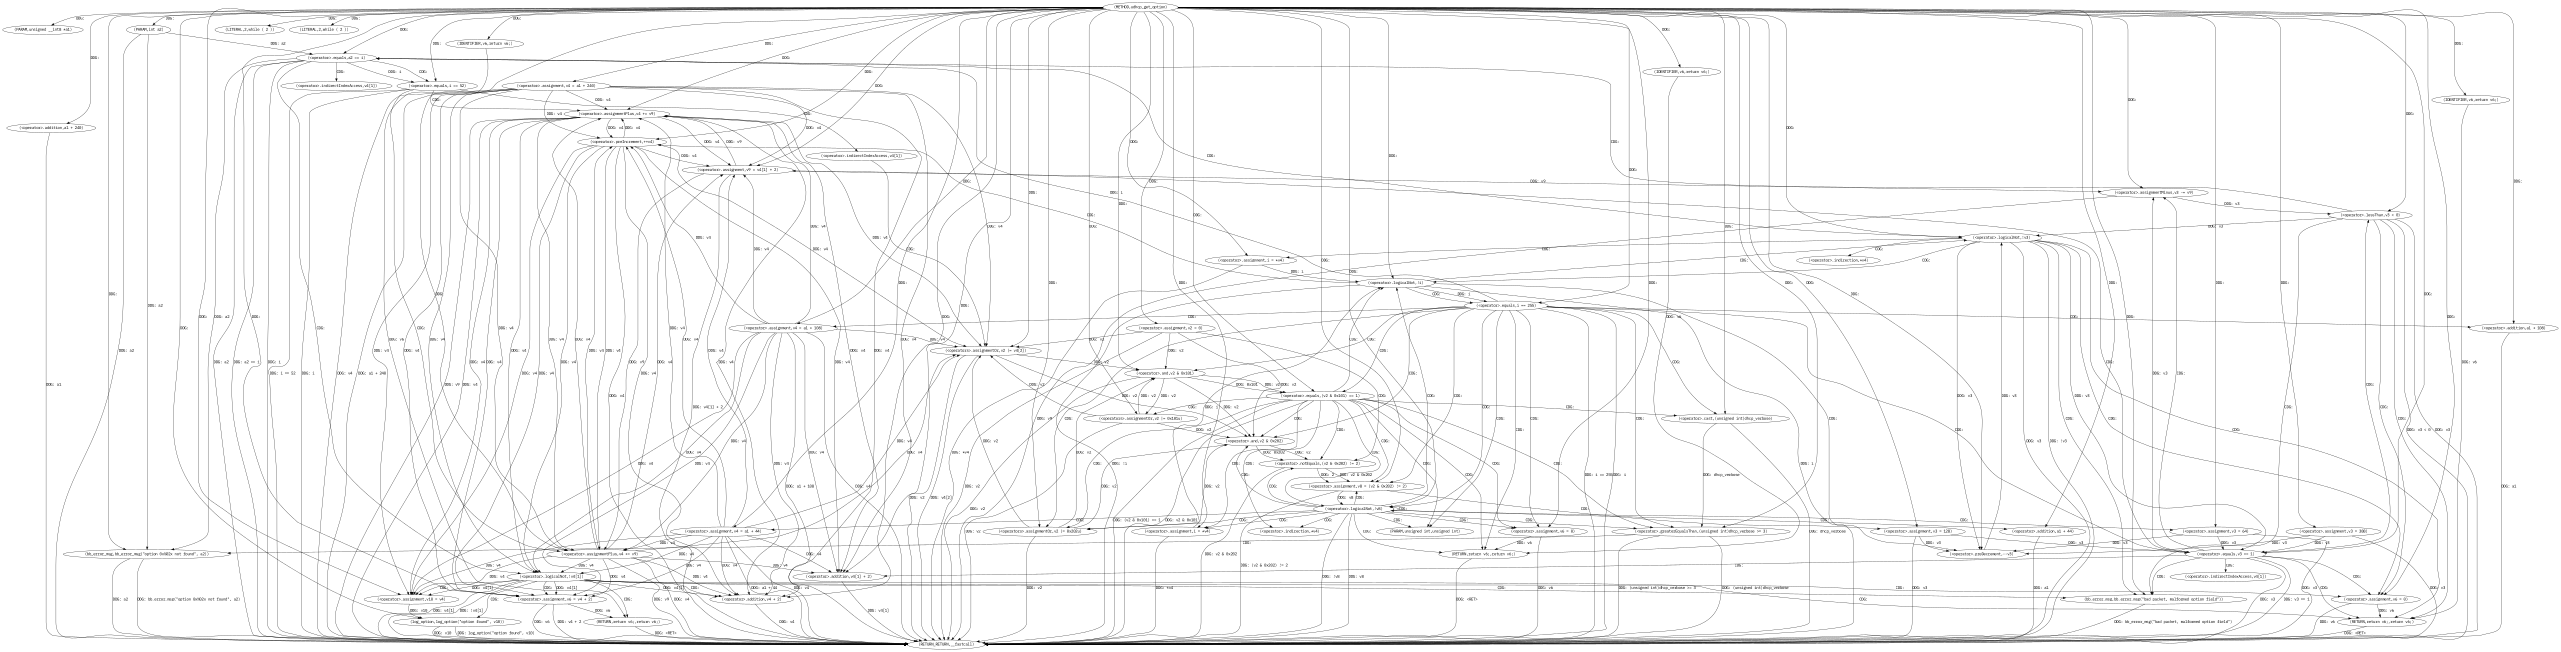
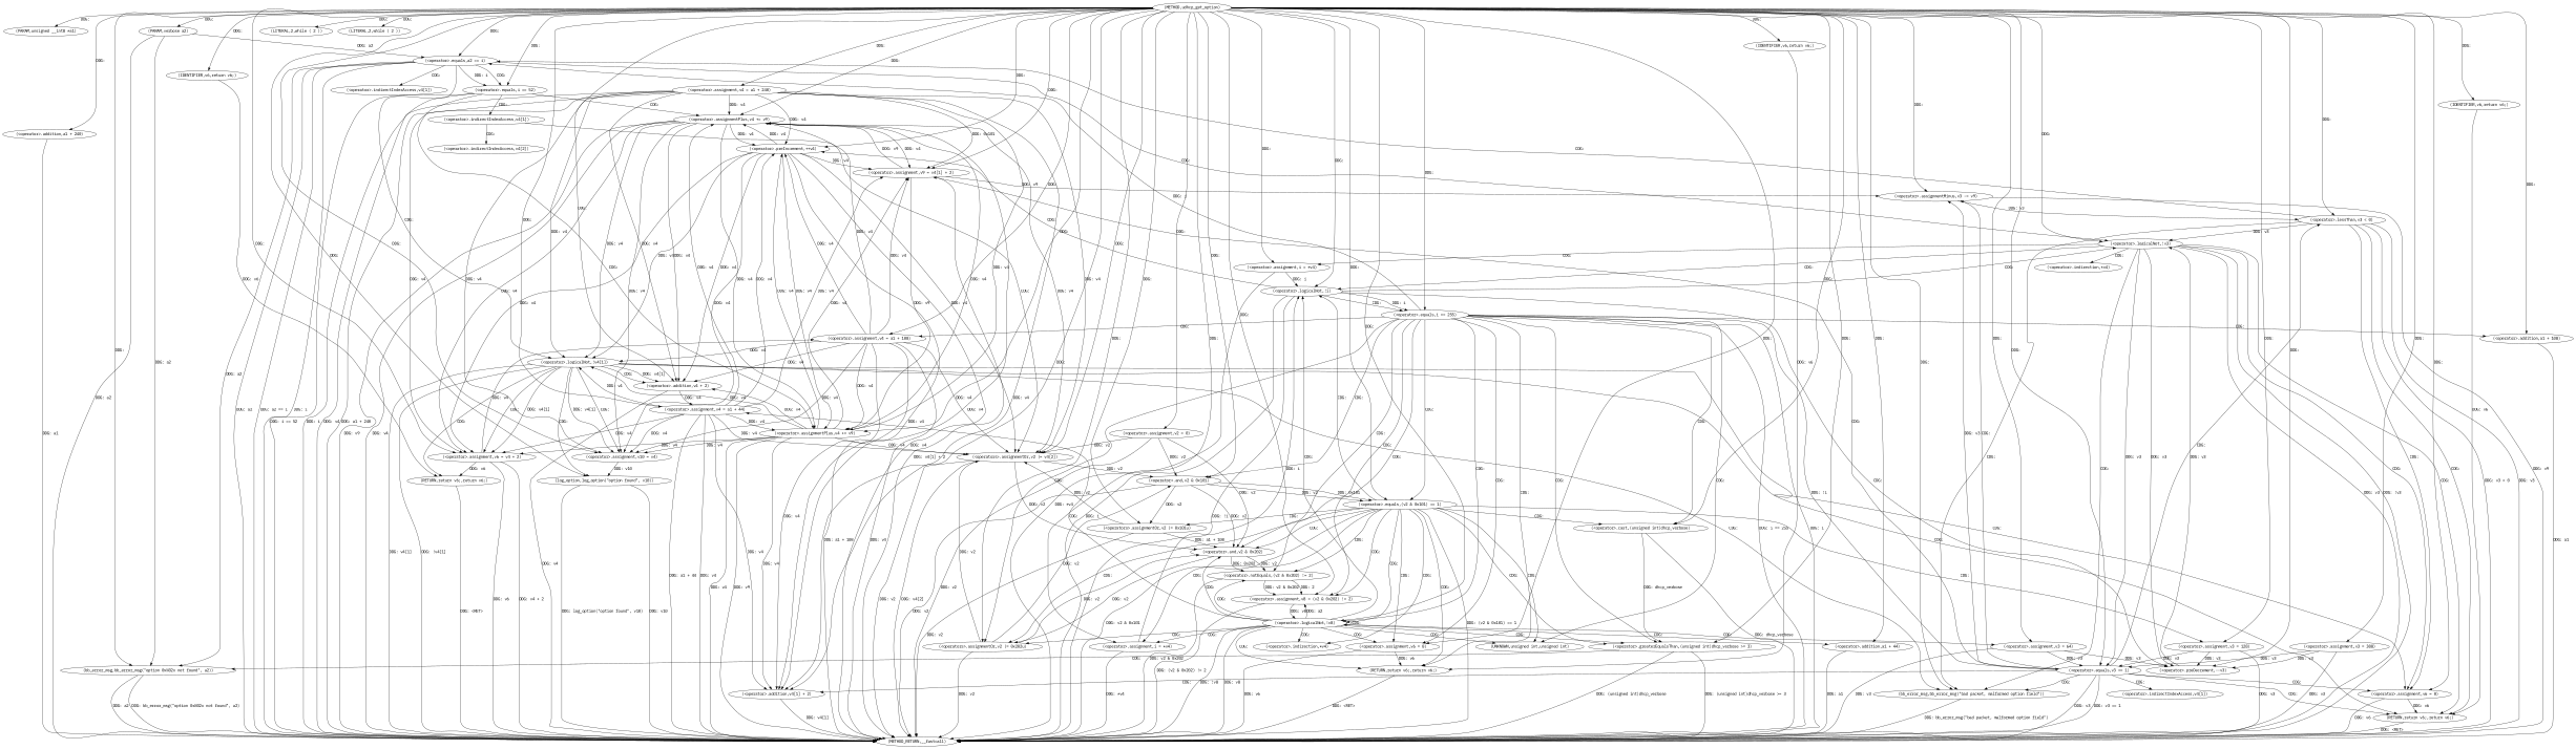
  digraph {
    fontname="IBM Plex Mono"
    node [fontname="IBM Plex Mono"]
    edge [fontname="IBM Plex Mono"]
    n1 [label="(METHOD,udhcp_get_option)"]
    n2 [label="(PARAM,unsigned __int8 *a1)"]
-   n3 [label="(PARAM,int a2)"]
+   n3 [label="(PARAM,verbose a2)"]
    n4 [label="(<operator>.assignment,v2 = 0)"]
    n5 [label="(<operator>.assignment,v3 = 388)"]
    n6 [label="(<operator>.assignment,v4 = a1 + 240)"]
    n7 [label="(<operator>.addition,a1 + 240)"]
    n8 [label="(LITERAL,2,while ( 2 ))"]
    n9 [label="(LITERAL,2,while ( 2 ))"]
    n10 [label="(<operator>.assignment,i = *v4)"]
    n11 [label="(<operator>.assignment,i = *v4)"]
    n12 [label="(<operator>.logicalNot,!i)"]
    n13 [label="(<operator>.preDecrement,--v3)"]
    n14 [label="(<operator>.preIncrement,++v4)"]
    n15 [label="(<operator>.equals,i == 255)"]
    n16 [label="(<operator>.equals,v3 == 1)"]
    n17 [label="(<operator>.assignment,v9 = v4[1] + 2)"]
    n18 [label="(<operator>.addition,v4[1] + 2)"]
    n19 [label="(<operator>.assignmentMinus,v3 -= v9)"]
    n20 [label="(<operator>.lessThan,v3 < 0)"]
    n21 [label="(<operator>.equals,a2 == i)"]
    n22 [label="(<operator>.assignment,v6 = 0)"]
    n23 [label="(bb_error_msg,bb_error_msg(\"bad packet, malformed option field\"))"]
    n24 [label="(IDENTIFIER,v6,return v6;)"]
    n25 [label="(<operator>.assignment,v10 = v4)"]
    n26 [label="(<operator>.assignment,v6 = v4 + 2)"]
    n27 [label="(<operator>.addition,v4 + 2)"]
    n28 [label="(log_option,log_option(\"option found\", v10))"]
    n29 [label="(IDENTIFIER,v6,return v6;)"]
    n30 [label="(<operator>.equals,i == 52)"]
    n31 [label="(<operators>.assignmentOr,v2 |= v4[2])"]
    n32 [label="(<operator>.assignmentPlus,v4 += v9)"]
    n33 [label="(<operator>.assignmentPlus,v4 += v9)"]
    n34 [label="(<operator>.logicalNot,!v3)"]
    n35 [label="(<operator>.assignment,v4 = a1 + 108)"]
    n36 [label="(<operator>.addition,a1 + 108)"]
    n37 [label="(<operator>.equals,(v2 & 0x101) == 1)"]
    n38 [label="(<operator>.and,v2 & 0x101)"]
    n39 [label="(<operators>.assignmentOr,v2 |= 0x101u)"]
    n40 [label="(<operator>.assignment,v3 = 128)"]
    n41 [label="(<operator>.assignment,v8 = (v2 & 0x202) != 2)"]
    n42 [label="(<operators>.assignmentOr,v2 |= 0x202u)"]
    n43 [label="(<operator>.logicalNot,!v8)"]
    n44 [label="(<operator>.assignment,v4 = a1 + 44)"]
    n45 [label="(<operator>.addition,a1 + 44)"]
    n46 [label="(<operator>.assignment,v3 = 64)"]
    n47 [label="(<operator>.assignment,v6 = 0)"]
    n48 [label="(<operator>.greaterEqualsThan,(unsigned int)dhcp_verbose >= 3)"]
    n49 [label="(<operator>.cast,(unsigned int)dhcp_verbose)"]
    n50 [label="(bb_error_msg,bb_error_msg(\"option 0x%02x not found\", a2))"]
    n51 [label="(IDENTIFIER,v6,return v6;)"]
-   n52 [label="(RETURN_RETURN,__fastcall)"]
+   n52 [label="(METHOD_RETURN,__fastcall)"]
    n53 [label="(<operator>.and,v2 & 0x202)"]
    n54 [label="(<operator>.logicalNot,!v4[1])"]
    n55 [label="(<operator>.notEquals,(v2 & 0x202) != 2)"]
    n56 [label="(RETURN,return v6;,return v6;)"]
-   n57 [label="(PARAM,unsigned int,unsigned int)"]
+   n57 [label="(UNKNOWN,unsigned int,unsigned int)"]
    n58 [label="(RETURN,return v6;,return v6;)"]
    n59 [label="(<operator>.indirectIndexAccess,v4[1])"]
    n60 [label="(<operator>.indirectIndexAccess,v4[1])"]
    n61 [label="(RETURN,return v6;,return v6;)"]
    n62 [label="(<operator>.indirectIndexAccess,v4[1])"]
    n63 [label="(<operator>.indirection,*v4)"]
    n64 [label="(<operator>.indirection,*v4)"]
+   n65 [label="(<operator>.indirectIndexAccess,v4[2])"]
    n1 -> n2 [label="DDG: "]
    n1 -> n3 [label="DDG: "]
    n1 -> n4 [label="DDG: "]
    n1 -> n5 [label="DDG: "]
    n1 -> n6 [label="DDG: "]
    n1 -> n7 [label="DDG: "]
    n1 -> n8 [label="DDG: "]
    n1 -> n9 [label="DDG: "]
    n1 -> n10 [label="DDG: "]
    n1 -> n11 [label="DDG: "]
    n1 -> n12 [label="DDG: "]
    n1 -> n13 [label="DDG: "]
    n1 -> n14 [label="DDG: "]
    n1 -> n15 [label="DDG: "]
    n1 -> n16 [label="DDG: "]
    n1 -> n17 [label="DDG: "]
    n1 -> n18 [label="DDG: "]
    n1 -> n19 [label="DDG: "]
    n1 -> n20 [label="DDG: "]
    n1 -> n21 [label="DDG: "]
    n1 -> n22 [label="DDG: "]
    n1 -> n23 [label="DDG: "]
    n1 -> n24 [label="DDG: "]
    n1 -> n25 [label="DDG: "]
    n1 -> n26 [label="DDG: "]
    n1 -> n27 [label="DDG: "]
    n1 -> n28 [label="DDG: "]
    n1 -> n29 [label="DDG: "]
    n1 -> n30 [label="DDG: "]
    n1 -> n31 [label="DDG: "]
    n1 -> n32 [label="DDG: "]
    n1 -> n33 [label="DDG: "]
    n1 -> n34 [label="DDG: "]
    n1 -> n35 [label="DDG: "]
    n1 -> n36 [label="DDG: "]
    n1 -> n37 [label="DDG: "]
    n1 -> n38 [label="DDG: "]
    n1 -> n39 [label="DDG: "]
    n1 -> n40 [label="DDG: "]
    n1 -> n41 [label="DDG: "]
    n1 -> n42 [label="DDG: "]
    n1 -> n43 [label="DDG: "]
    n1 -> n44 [label="DDG: "]
    n1 -> n45 [label="DDG: "]
    n1 -> n46 [label="DDG: "]
    n1 -> n47 [label="DDG: "]
    n1 -> n48 [label="DDG: "]
    n1 -> n49 [label="DDG: "]
    n1 -> n50 [label="DDG: "]
    n1 -> n51 [label="DDG: "]
    n3 -> n21 [label="DDG: a2"]
    n3 -> n50 [label="DDG: a2"]
    n3 -> n52 [label="DDG: a2"]
    n4 -> n31 [label="DDG: v2"]
    n4 -> n38 [label="DDG: v2"]
    n4 -> n52 [label="DDG: v2"]
    n4 -> n53 [label="DDG: v2"]
    n5 -> n13 [label="DDG: v3"]
    n5 -> n16 [label="DDG: v3"]
    n5 -> n52 [label="DDG: v3"]
    n6 -> n14 [label="DDG: v4"]
-   n6 -> n17 [label="DDG: v4"]
+   n6 -> n17 [label="DDG: 0x101"]
    n6 -> n18 [label="DDG: v4"]
    n6 -> n25 [label="DDG: v4"]
    n6 -> n26 [label="DDG: v4"]
    n6 -> n27 [label="DDG: v4"]
    n6 -> n31 [label="DDG: v4"]
    n6 -> n32 [label="DDG: v4"]
    n6 -> n33 [label="DDG: v4"]
    n6 -> n52 [label="DDG: v4"]
    n6 -> n52 [label="DDG: a1 + 240"]
    n6 -> n54 [label="DDG: v4"]
    n7 -> n52 [label="DDG: a1"]
    n10 -> n12 [label="DDG: i"]
    n10 -> n52 [label="DDG: *v4"]
    n11 -> n12 [label="DDG: i"]
    n11 -> n52 [label="DDG: *v4"]
    n12 -> n13 [label="CDG: "]
    n12 -> n14 [label="CDG: "]
    n12 -> n15 [label="DDG: i"]
    n12 -> n15 [label="CDG: "]
    n12 -> n34 [label="CDG: "]
    n12 -> n52 [label="DDG: i"]
    n12 -> n52 [label="DDG: !i"]
    n13 -> n34 [label="DDG: v3"]
    n14 -> n17 [label="DDG: v4"]
    n14 -> n18 [label="DDG: v4"]
    n14 -> n25 [label="DDG: v4"]
    n14 -> n26 [label="DDG: v4"]
    n14 -> n27 [label="DDG: v4"]
    n14 -> n31 [label="DDG: v4"]
    n14 -> n32 [label="DDG: v4"]
    n14 -> n33 [label="DDG: v4"]
    n14 -> n52 [label="DDG: v4"]
    n14 -> n54 [label="DDG: v4"]
-   n15 -> n16 [label="CDG: "]
+   n15 -> n16 [label="DDG: !i"]
    n15 -> n21 [label="DDG: i"]
    n15 -> n35 [label="CDG: "]
    n15 -> n36 [label="CDG: "]
    n15 -> n37 [label="CDG: "]
    n15 -> n38 [label="CDG: "]
    n15 -> n41 [label="CDG: "]
    n15 -> n42 [label="CDG: "]
    n15 -> n43 [label="CDG: "]
    n15 -> n47 [label="CDG: "]
    n15 -> n48 [label="CDG: "]
    n15 -> n49 [label="CDG: "]
    n15 -> n52 [label="DDG: i == 255"]
    n15 -> n52 [label="DDG: i"]
    n15 -> n53 [label="CDG: "]
-   n4 -> n55 [label="CDG: "]
+   n15 -> n55 [label="CDG: "]
    n15 -> n56 [label="CDG: "]
    n15 -> n57 [label="CDG: "]
    n16 -> n17 [label="CDG: "]
    n16 -> n18 [label="CDG: "]
    n16 -> n19 [label="DDG: v3"]
    n16 -> n19 [label="CDG: "]
    n16 -> n20 [label="CDG: "]
    n16 -> n22 [label="CDG: "]
    n16 -> n23 [label="CDG: "]
    n16 -> n52 [label="DDG: v3"]
    n16 -> n52 [label="DDG: v3 == 1"]
    n16 -> n58 [label="CDG: "]
    n16 -> n59 [label="CDG: "]
    n17 -> n19 [label="DDG: v9"]
    n17 -> n32 [label="DDG: v9"]
    n17 -> n33 [label="DDG: v9"]
    n17 -> n52 [label="DDG: v4[1] + 2"]
    n18 -> n52 [label="DDG: v4[1]"]
    n19 -> n20 [label="DDG: v3"]
    n19 -> n52 [label="DDG: v9"]
    n20 -> n21 [label="CDG: "]
    n20 -> n22 [label="CDG: "]
    n20 -> n23 [label="CDG: "]
    n20 -> n34 [label="DDG: v3"]
    n20 -> n52 [label="DDG: v3 < 0"]
    n20 -> n52 [label="DDG: v3"]
    n20 -> n58 [label="CDG: "]
    n21 -> n30 [label="DDG: i"]
    n21 -> n30 [label="CDG: "]
    n21 -> n34 [label="CDG: "]
    n21 -> n50 [label="DDG: a2"]
    n21 -> n52 [label="DDG: a2"]
    n21 -> n52 [label="DDG: a2 == i"]
    n21 -> n52 [label="DDG: i"]
    n21 -> n54 [label="CDG: "]
    n21 -> n60 [label="CDG: "]
    n22 -> n52 [label="DDG: v6"]
    n22 -> n58 [label="DDG: v6"]
    n23 -> n52 [label="DDG: bb_error_msg(\"bad packet, malformed option field\")"]
    n24 -> n58 [label="DDG: v6"]
    n25 -> n28 [label="DDG: v10"]
    n26 -> n52 [label="DDG: v6"]
    n26 -> n52 [label="DDG: v4 + 2"]
    n26 -> n61 [label="DDG: v6"]
    n27 -> n52 [label="DDG: v4"]
    n28 -> n52 [label="DDG: v10"]
    n28 -> n52 [label="DDG: log_option(\"option found\", v10)"]
    n29 -> n61 [label="DDG: v6"]
    n30 -> n32 [label="CDG: "]
    n30 -> n33 [label="CDG: "]
    n30 -> n52 [label="DDG: i == 52"]
    n30 -> n52 [label="DDG: i"]
    n30 -> n62 [label="CDG: "]
    n31 -> n38 [label="DDG: v2"]
    n31 -> n52 [label="DDG: v2"]
    n31 -> n52 [label="DDG: v4[2]"]
    n31 -> n53 [label="DDG: v2"]
    n32 -> n14 [label="DDG: v4"]
    n32 -> n17 [label="DDG: v4"]
    n32 -> n18 [label="DDG: v4"]
    n32 -> n25 [label="DDG: v4"]
    n32 -> n26 [label="DDG: v4"]
    n32 -> n27 [label="DDG: v4"]
    n32 -> n31 [label="DDG: v4"]
    n32 -> n33 [label="DDG: v4"]
    n32 -> n52 [label="DDG: v9"]
    n32 -> n52 [label="DDG: v4"]
    n32 -> n54 [label="DDG: v4"]
    n33 -> n14 [label="DDG: v4"]
    n33 -> n17 [label="DDG: v4"]
    n33 -> n18 [label="DDG: v4"]
    n33 -> n25 [label="DDG: v4"]
    n33 -> n26 [label="DDG: v4"]
    n33 -> n27 [label="DDG: v4"]
    n33 -> n31 [label="DDG: v4"]
    n33 -> n32 [label="DDG: v4"]
    n33 -> n52 [label="DDG: v4"]
    n33 -> n52 [label="DDG: v9"]
    n33 -> n54 [label="DDG: v4"]
    n34 -> n11 [label="CDG: "]
    n34 -> n12 [label="CDG: "]
    n34 -> n13 [label="DDG: v3"]
    n34 -> n16 [label="DDG: v3"]
    n34 -> n22 [label="CDG: "]
    n34 -> n23 [label="CDG: "]
    n34 -> n52 [label="DDG: v3"]
    n34 -> n52 [label="DDG: !v3"]
    n34 -> n58 [label="CDG: "]
    n34 -> n63 [label="CDG: "]
    n35 -> n14 [label="DDG: v4"]
    n35 -> n17 [label="DDG: v4"]
    n35 -> n18 [label="DDG: v4"]
    n35 -> n25 [label="DDG: v4"]
-   n35 -> n26 [label="DDG: v4"]
+   n26 -> n35 [label="DDG: v4"]
    n35 -> n27 [label="DDG: v4"]
    n35 -> n31 [label="DDG: v4"]
    n35 -> n32 [label="DDG: v4"]
    n35 -> n33 [label="DDG: v4"]
    n35 -> n52 [label="DDG: a1 + 108"]
    n35 -> n52 [label="DDG: v4"]
    n35 -> n54 [label="DDG: v4"]
    n36 -> n52 [label="DDG: a1"]
    n37 -> n10 [label="CDG: "]
    n37 -> n12 [label="CDG: "]
    n37 -> n39 [label="CDG: "]
-   n41 -> n40 [label="CDG: "]
+   n37 -> n40 [label="CDG: "]
    n37 -> n41 [label="CDG: "]
    n37 -> n42 [label="CDG: "]
    n37 -> n43 [label="CDG: "]
    n37 -> n47 [label="CDG: "]
    n37 -> n48 [label="CDG: "]
    n37 -> n49 [label="CDG: "]
    n37 -> n52 [label="DDG: (v2 & 0x101) == 1"]
    n37 -> n52 [label="DDG: v2 & 0x101"]
    n37 -> n53 [label="CDG: "]
    n37 -> n55 [label="CDG: "]
    n37 -> n56 [label="CDG: "]
    n37 -> n57 [label="CDG: "]
    n37 -> n64 [label="CDG: "]
    n38 -> n37 [label="DDG: v2"]
    n38 -> n37 [label="DDG: 0x101"]
    n38 -> n39 [label="DDG: v2"]
    n38 -> n52 [label="DDG: v2"]
    n38 -> n53 [label="DDG: v2"]
    n39 -> n31 [label="DDG: v2"]
-   n39 -> n38 [label="DDG: v2"]
    n39 -> n52 [label="DDG: v2"]
-   n39 -> n53 [label="DDG: v2"]
+   n39 -> n53 [label="DDG: a1 + 108"]
    n40 -> n13 [label="DDG: v3"]
    n40 -> n16 [label="DDG: v3"]
    n40 -> n52 [label="DDG: v3"]
    n41 -> n43 [label="DDG: v8"]
    n41 -> n52 [label="DDG: (v2 & 0x202) != 2"]
    n42 -> n31 [label="DDG: v2"]
    n42 -> n38 [label="DDG: v2"]
    n42 -> n52 [label="DDG: v2"]
    n42 -> n53 [label="DDG: v2"]
    n43 -> n10 [label="CDG: "]
    n43 -> n12 [label="CDG: "]
-   n43 -> n41 [label="CDG: "]
+   n43 -> n41 [label="DDG: a2"]
    n43 -> n42 [label="CDG: "]
    n43 -> n43 [label="CDG: "]
    n43 -> n44 [label="CDG: "]
    n43 -> n45 [label="CDG: "]
    n43 -> n46 [label="CDG: "]
    n43 -> n47 [label="CDG: "]
    n43 -> n48 [label="CDG: "]
    n43 -> n52 [label="DDG: !v8"]
    n43 -> n52 [label="DDG: v8"]
    n43 -> n53 [label="CDG: "]
    n43 -> n55 [label="CDG: "]
    n43 -> n56 [label="CDG: "]
    n43 -> n57 [label="CDG: "]
    n43 -> n64 [label="CDG: "]
    n44 -> n14 [label="DDG: v4"]
    n44 -> n17 [label="DDG: v4"]
    n44 -> n18 [label="DDG: v4"]
    n44 -> n25 [label="DDG: v4"]
    n44 -> n26 [label="DDG: v4"]
-   n44 -> n27 [label="DDG: v4"]
+   n27 -> n44 [label="DDG: v4"]
    n44 -> n31 [label="DDG: v4"]
    n44 -> n32 [label="DDG: v4"]
    n44 -> n33 [label="DDG: v4"]
    n44 -> n52 [label="DDG: a1 + 44"]
    n44 -> n52 [label="DDG: v4"]
    n44 -> n54 [label="DDG: v4"]
    n45 -> n52 [label="DDG: a1"]
    n46 -> n13 [label="DDG: v3"]
    n46 -> n16 [label="DDG: v3"]
    n46 -> n52 [label="DDG: v3"]
    n47 -> n52 [label="DDG: v6"]
    n47 -> n56 [label="DDG: v6"]
    n48 -> n50 [label="CDG: "]
    n48 -> n52 [label="DDG: (unsigned int)dhcp_verbose >= 3"]
    n48 -> n52 [label="DDG: (unsigned int)dhcp_verbose"]
    n49 -> n48 [label="DDG: dhcp_verbose"]
    n49 -> n52 [label="DDG: dhcp_verbose"]
    n50 -> n52 [label="DDG: bb_error_msg(\"option 0x%02x not found\", a2)"]
    n50 -> n52 [label="DDG: a2"]
    n51 -> n56 [label="DDG: v6"]
    n53 -> n42 [label="DDG: v2"]
    n53 -> n55 [label="DDG: v2"]
    n53 -> n55 [label="DDG: 0x202"]
    n54 -> n22 [label="CDG: "]
    n54 -> n23 [label="CDG: "]
    n54 -> n25 [label="DDG: v4[1]"]
    n54 -> n25 [label="CDG: "]
    n54 -> n26 [label="DDG: v4[1]"]
    n54 -> n26 [label="CDG: "]
    n54 -> n27 [label="DDG: v4[1]"]
    n54 -> n27 [label="CDG: "]
    n54 -> n28 [label="CDG: "]
    n54 -> n52 [label="DDG: v4[1]"]
    n54 -> n52 [label="DDG: !v4[1]"]
    n54 -> n58 [label="CDG: "]
    n54 -> n61 [label="CDG: "]
    n55 -> n41 [label="DDG: v2 & 0x202"]
    n55 -> n41 [label="DDG: 2"]
    n55 -> n52 [label="DDG: v2 & 0x202"]
    n56 -> n52 [label="DDG: <RET>"]
    n58 -> n52 [label="DDG: <RET>"]
    n61 -> n52 [label="DDG: <RET>"]
    n62 -> n31 [label="CDG: "]
+   n62 -> n65 [label="CDG: "]
  }
